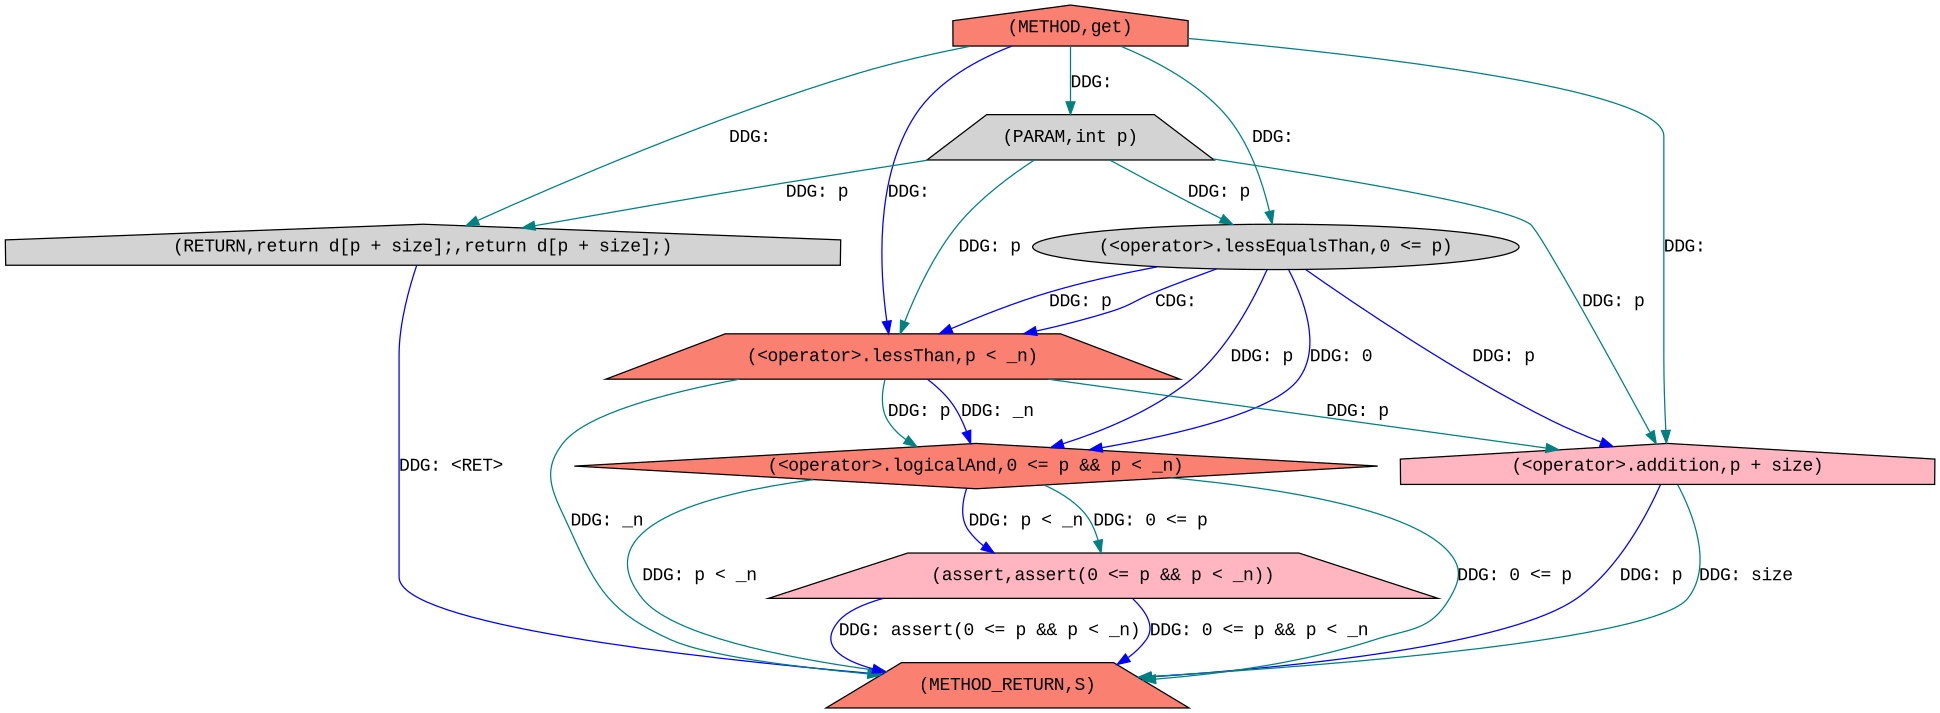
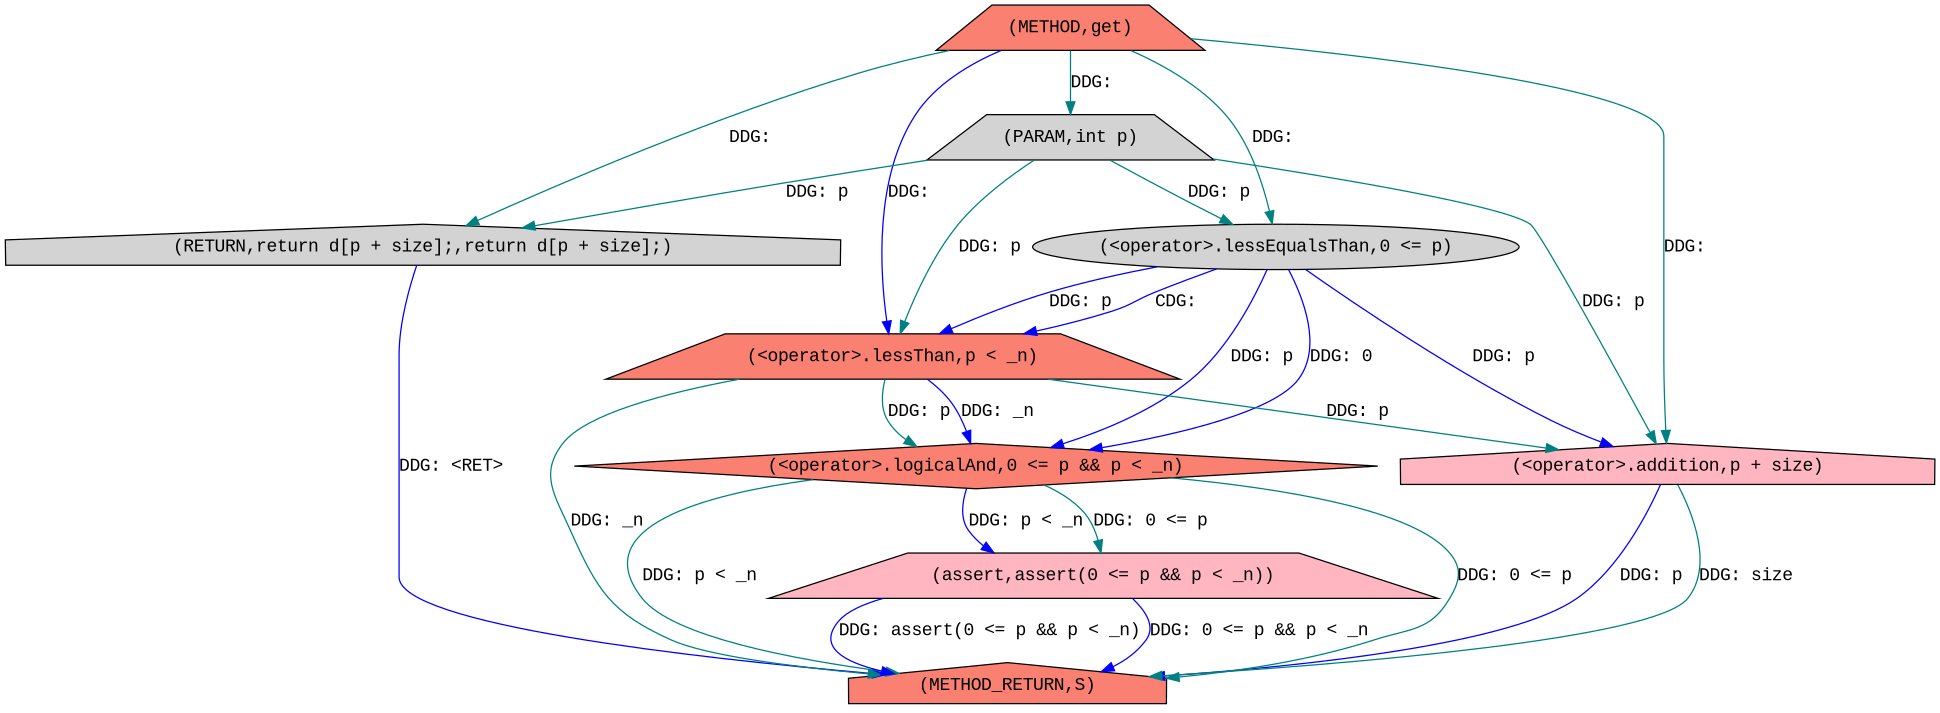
  digraph {
    fontname="Liberation Mono"
    node [fillcolor=salmon fontname="Liberation Mono" shape=trapezium style=filled]
    edge [color=teal fontname="Liberation Mono"]
-   n1 [label="(METHOD,get)" shape=house]
+   n1 [label="(METHOD,get)"]
    n2 [fillcolor=lightgrey label="(PARAM,int p)"]
    n3 [fillcolor=lightgrey label="(RETURN,return d[p + size];,return d[p + size];)" shape=house]
    n4 [fillcolor=lightgrey label="(<operator>.lessEqualsThan,0 <= p)" shape=ellipse]
    n5 [label="(<operator>.lessThan,p < _n)"]
    n6 [fillcolor=lightpink label="(<operator>.addition,p + size)" shape=house]
-   n7 [label="(METHOD_RETURN,S)"]
+   n7 [label="(METHOD_RETURN,S)" shape=house]
    n8 [label="(<operator>.logicalAnd,0 <= p && p < _n)" shape=diamond]
    n9 [fillcolor=lightpink label="(assert,assert(0 <= p && p < _n))"]
    n1 -> n2 [label="DDG: "]
    n1 -> n3 [label="DDG: "]
    n1 -> n4 [label="DDG: "]
    n1 -> n5 [color=blue label="DDG: "]
    n1 -> n6 [label="DDG: "]
    n2 -> n3 [label="DDG: p"]
    n2 -> n4 [label="DDG: p"]
    n2 -> n5 [label="DDG: p"]
    n2 -> n6 [label="DDG: p"]
    n3 -> n7 [color=blue label="DDG: <RET>"]
    n4 -> n5 [color=blue label="DDG: p"]
    n4 -> n5 [color=blue label="CDG: "]
    n4 -> n6 [color=blue label="DDG: p"]
    n4 -> n8 [color=blue label="DDG: p"]
    n4 -> n8 [color=blue label="DDG: 0"]
    n5 -> n6 [label="DDG: p"]
    n5 -> n7 [label="DDG: _n"]
    n5 -> n8 [label="DDG: p"]
    n5 -> n8 [color=blue label="DDG: _n"]
    n6 -> n7 [color=blue label="DDG: p"]
    n6 -> n7 [label="DDG: size"]
    n8 -> n7 [label="DDG: 0 <= p"]
    n8 -> n7 [label="DDG: p < _n"]
    n8 -> n9 [color=blue label="DDG: p < _n"]
    n8 -> n9 [label="DDG: 0 <= p"]
    n9 -> n7 [color=blue label="DDG: 0 <= p && p < _n"]
    n9 -> n7 [color=blue label="DDG: assert(0 <= p && p < _n)"]
  }
